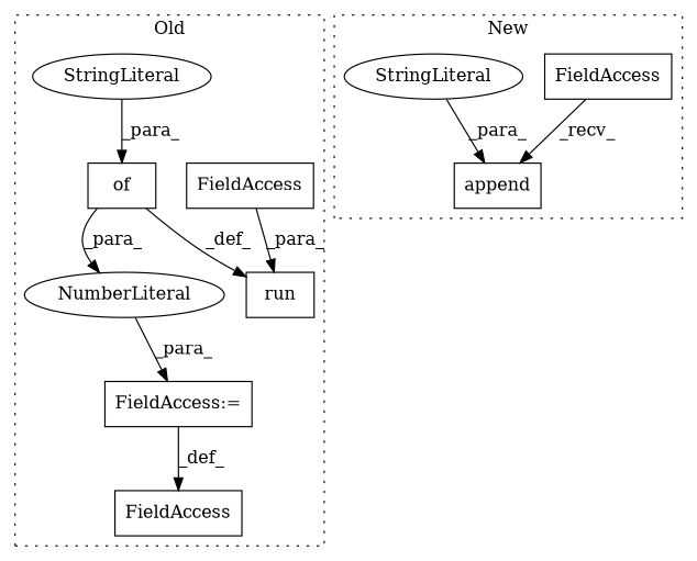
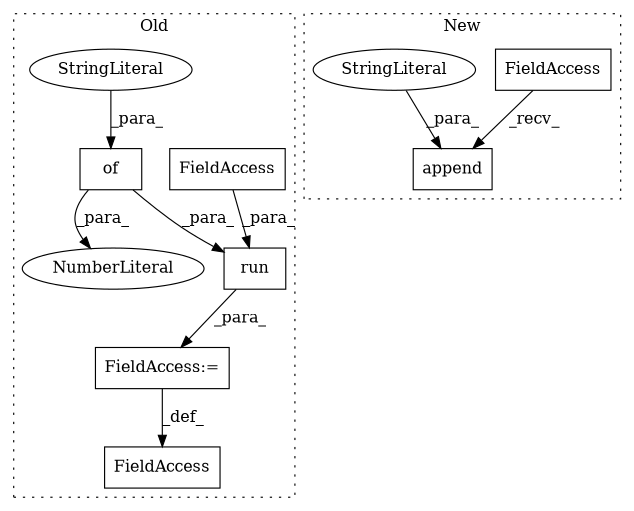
  digraph {
    node [a=32 l=1 shape=box]
    n1 [l="4,1" label=run s="5409,5448"]
    n2 [a=22 l=8 label=FieldAccess s=5413]
    n3 [l="3,1" label=of s="5426,5447"]
    n4 [a=34 label=NumberLiteral s=5446 shape=ellipse]
    n5 [a=45 l=16 label=StringLiteral s=5429 shape=ellipse]
    n6 [a=22 l=3 label=FieldAccess s=5400]
    n7 [a=7 label="FieldAccess:=" s=5403]
    n8 [l="7,1" label=append s="5421,5441"]
    n9 [a=22 l=3 label=FieldAccess s=5412]
    n10 [a=45 l=13 label=StringLiteral s=5428 shape=ellipse]
    subgraph cluster_1 {
      label=Old
      style=dotted
      n1
      n2
      n3
      n4
      n5
      n6
      n7
    }
    subgraph cluster_2 {
      label=New
      style=dotted
      n8
      n9
      n10
    }
-   n4 -> n7 [label=_para_]
+   n1 -> n7 [label=_para_]
    n2 -> n1 [label=_para_]
-   n3 -> n1 [label=_def_]
+   n3 -> n1 [label=_para_]
    n3 -> n4 [label=_para_]
    n5 -> n3 [label=_para_]
    n7 -> n6 [label=_def_]
    n9 -> n8 [label=_recv_]
    n10 -> n8 [label=_para_]
  }
